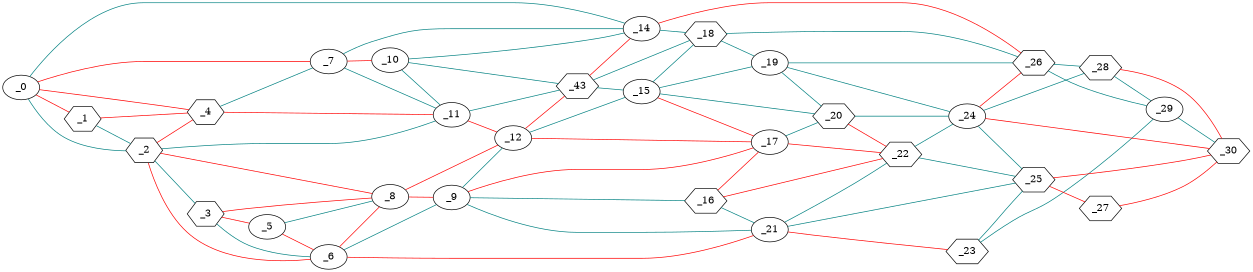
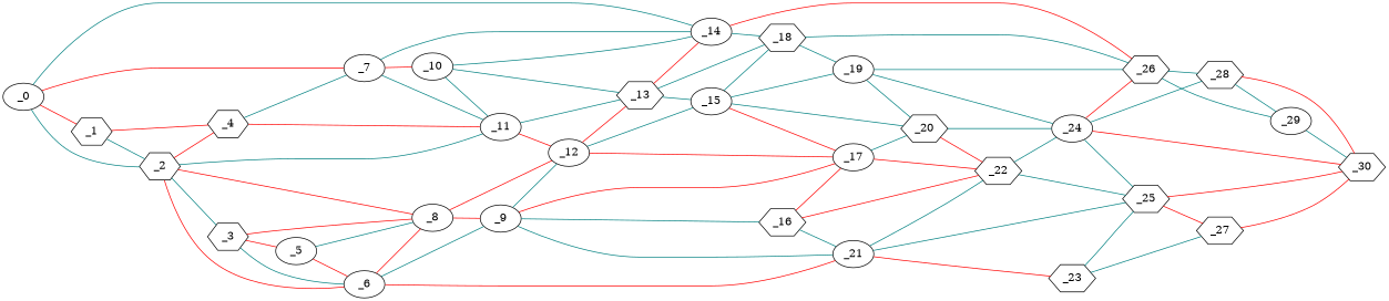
  graph {
    rankdir=LR
    node [shape=ellipse x=38 y=33]
    edge [color=teal valence=2]
    _0 [x=4 y=38]
    _1 [shape=hexagon x=16 y=40]
    _2 [shape=hexagon x=21 y=70]
    _4 [shape=hexagon x=30 y=35]
    _7
    _14 [x=64 y=28]
    _3 [shape=hexagon x=27 y=78]
    _6 [x=34 y=91]
    _8 [y=82]
    _11 [x=50 y=42]
    _10 [x=48 y=34]
    _18 [shape=hexagon x=74 y=34]
    _26 [shape=hexagon x=105]
    _5 [x=32 y=84]
    _9 [x=47 y=85]
    _21 [x=87 y=98]
    _12 [x=59 y=45]
-   _13 [shape=hexagon x=61 label=_43]
+   _13 [shape=hexagon x=61]
    _19 [x=78 y=42]
    _28 [shape=hexagon x=114 y=40]
    _29 [x=126 y=38]
    _16 [shape=hexagon x=71 y=80]
    _17 [x=72 y=77]
    _22 [shape=hexagon x=91 y=80]
    _23 [shape=hexagon x=92 y=98]
    _25 [shape=hexagon x=95 y=83]
    _15 [x=67 y=45]
    _20 [shape=hexagon x=78 y=51]
    _24 [x=93 y=47]
    _27 [shape=hexagon x=110 y=93]
    _30 [shape=hexagon x=126 y=50]
    _0 -- _1 [color=red]
    _0 -- _2 [valence=1]
-   _0 -- _4 [color=red]
    _0 -- _7 [color=red]
    _0 -- _14 [valence=1]
    _1 -- _2
    _1 -- _4 [color=red valence=1]
    _2 -- _4 [color=red]
    _2 -- _3
    _2 -- _6 [color=red valence=1]
    _2 -- _8 [color=red]
    _2 -- _11
    _4 -- _7 [valence=1]
    _4 -- _11 [color=red valence=1]
    _7 -- _14 [valence=1]
    _7 -- _11 [valence=1]
    _7 -- _10 [color=red]
    _14 -- _18
    _14 -- _26 [color=red valence=1]
    _3 -- _6 [valence=1]
    _3 -- _8 [color=red valence=1]
    _3 -- _5 [color=red]
    _6 -- _8 [color=red]
    _6 -- _9
    _6 -- _21 [color=red valence=1]
    _8 -- _9 [color=red valence=1]
    _8 -- _12 [color=red]
    _11 -- _12 [color=red valence=1]
    _11 -- _13 [valence=1]
    _10 -- _14
    _10 -- _11
    _10 -- _13
    _18 -- _26
    _18 -- _19
    _26 -- _28
    _26 -- _29 [valence=1]
    _5 -- _6 [color=red valence=1]
    _5 -- _8
    _9 -- _21 [valence=1]
    _9 -- _12
    _9 -- _16
    _9 -- _17 [color=red]
    _21 -- _22
    _21 -- _23 [color=red valence=1]
    _21 -- _25
    _12 -- _13 [color=red valence=1]
    _12 -- _17 [color=red]
    _12 -- _15
    _13 -- _14 [color=red]
    _13 -- _18
    _13 -- _15
    _19 -- _26
    _19 -- _20
    _19 -- _24 [valence=1]
    _28 -- _29
    _28 -- _30 [color=red]
    _29 -- _30 [valence=1]
    _16 -- _21
    _16 -- _17 [color=red]
    _16 -- _22 [color=red]
    _17 -- _22 [color=red]
    _17 -- _20
    _22 -- _25
    _22 -- _24
    _23 -- _25
-   _23 -- _29 [valence=1]
+   _23 -- _27 [valence=1]
    _25 -- _27 [color=red]
    _25 -- _30 [color=red]
    _15 -- _18 [valence=1]
    _15 -- _19
    _15 -- _17 [color=red]
    _15 -- _20 [valence=1]
    _20 -- _22 [color=red]
    _20 -- _24
    _24 -- _26 [color=red]
    _24 -- _28
    _24 -- _25
    _24 -- _30 [color=red]
    _27 -- _30 [color=red valence=1]
  }
